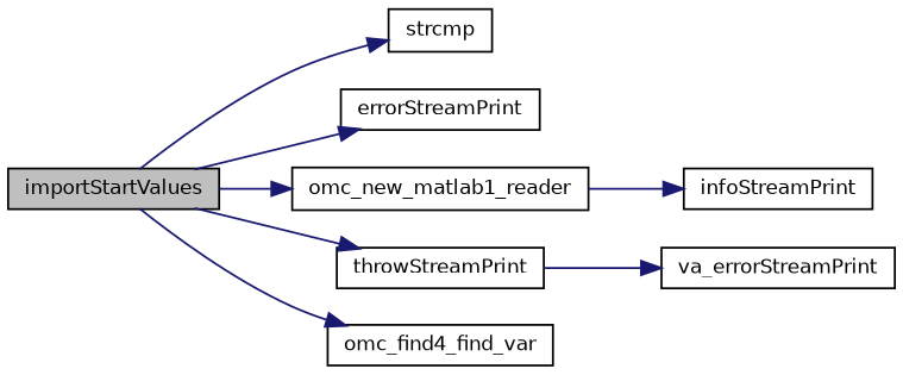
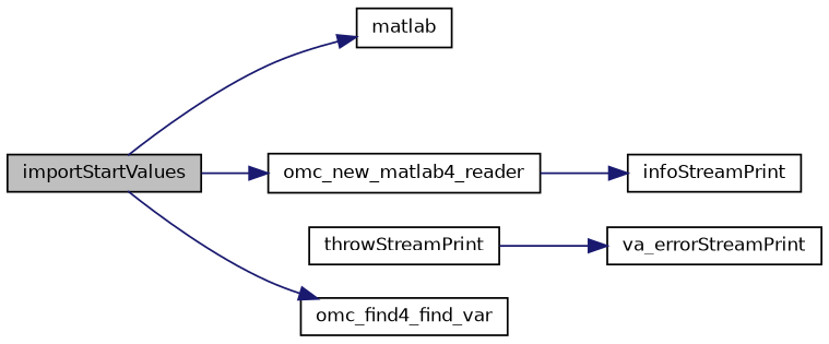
  digraph {
    rankdir=LR
    node [color=black fillcolor=white fontname=Helvetica fontsize=10 shape=record style=filled]
    edge [color=midnightblue fontname=Helvetica fontsize=10 labelfontname=Helvetica labelfontsize=10 style=solid]
    n1 [fillcolor=grey75 fontcolor=black height=0.2 label=importStartValues width=0.4]
-   n2 [height=0.2 label=strcmp width=0.4]
-   n3 [height=0.2 label=errorStreamPrint width=0.4]
-   n4 [height=0.2 label=omc_new_matlab1_reader width=0.4]
+   n2 [height=0.2 label=matlab width=0.4]
+   n4 [height=0.2 label=omc_new_matlab4_reader width=0.4]
    n5 [height=0.2 label=throwStreamPrint width=0.4]
    n6 [height=0.2 label=omc_find4_find_var width=0.4]
    n7 [height=0.2 label=infoStreamPrint width=0.4]
    n8 [height=0.2 label=va_errorStreamPrint width=0.4]
    n1 -> n2
-   n1 -> n3
    n1 -> n4
-   n1 -> n5
    n1 -> n6
    n4 -> n7
    n5 -> n8
  }
